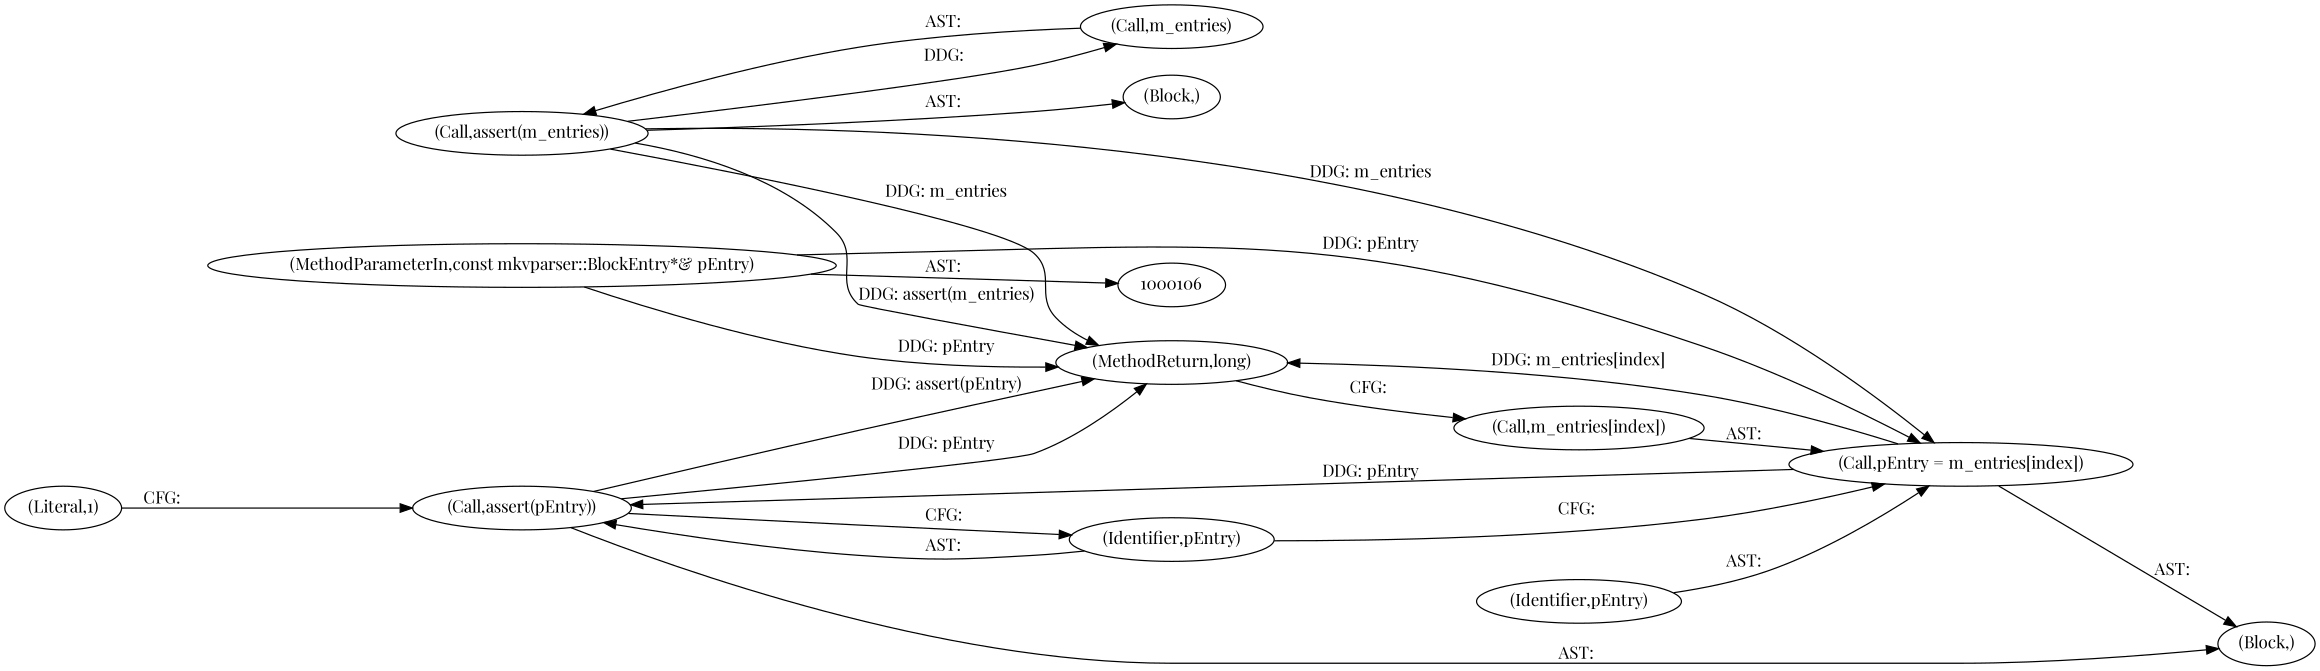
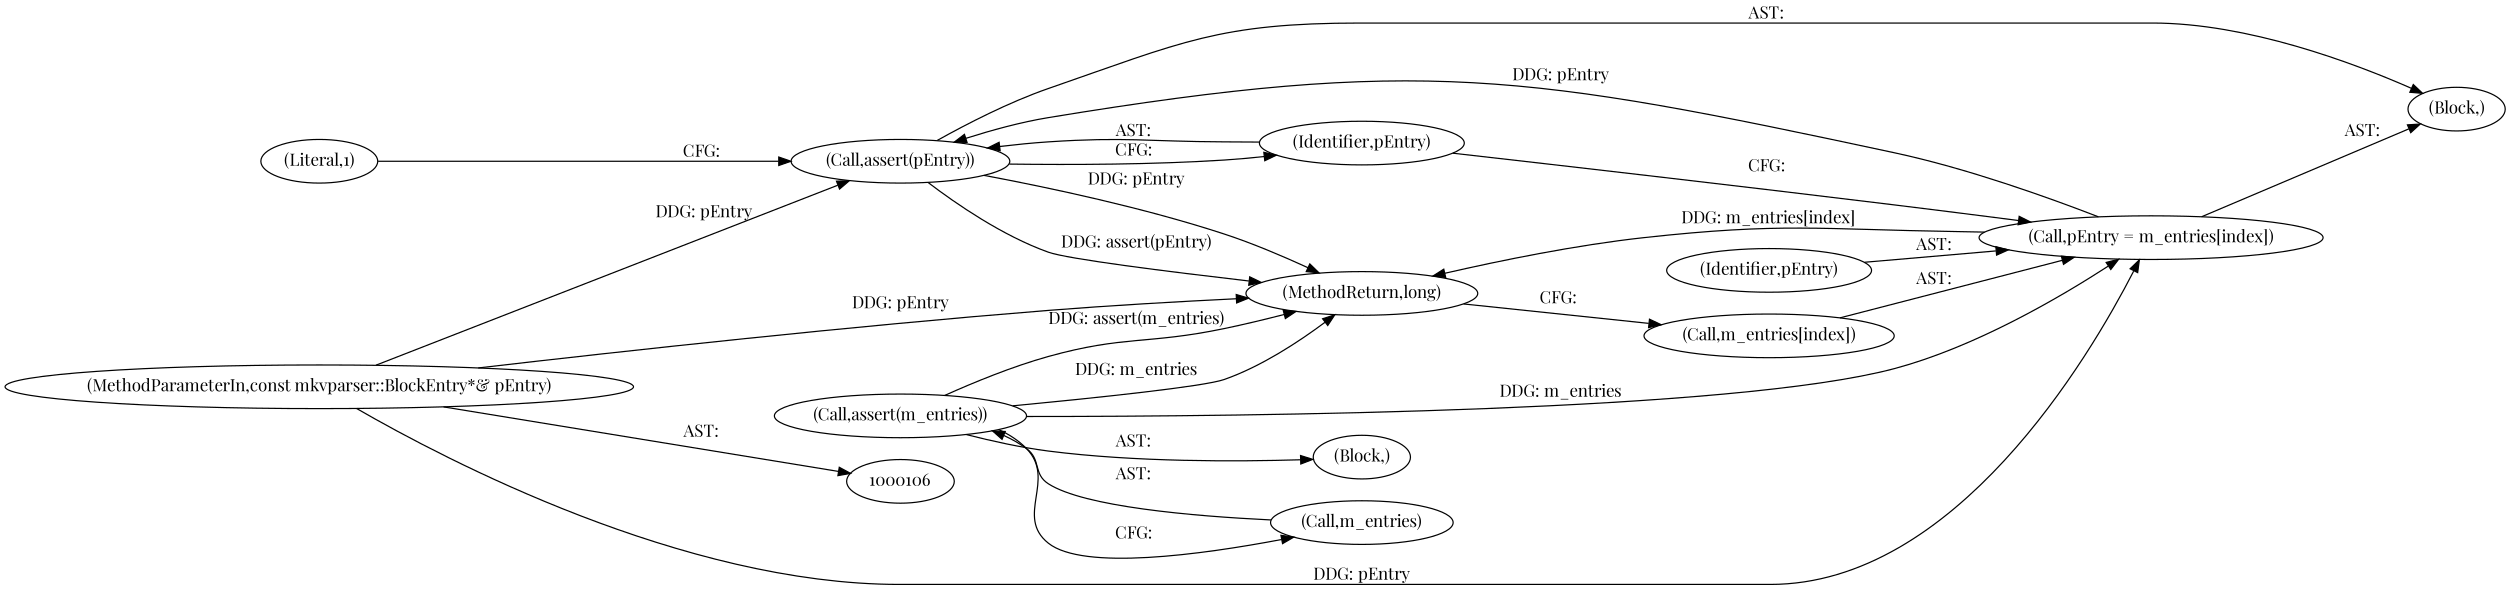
  digraph {
    fontname="Playfair Display"
    rankdir=LR
    node [fontname="Playfair Display"]
    edge [fontname="Playfair Display"]
    n1 [label="(Call,assert(pEntry))"]
    n2 [label="(Block,)"]
    n3 [label="(MethodReturn,long)"]
    n4 [label="(Identifier,pEntry)"]
    n5 [label="(Call,m_entries[index])"]
    n6 [label="(Call,pEntry = m_entries[index])"]
    n7 [label="(Call,assert(m_entries))"]
    n8 [label="(Call,m_entries)"]
    n9 [label="(Block,)"]
    n10 [label="(MethodParameterIn,const mkvparser::BlockEntry*& pEntry)"]
    1000106
    n12 [label="(Identifier,pEntry)"]
    n13 [label="(Literal,1)"]
    n1 -> n2 [label="AST: "]
    n1 -> n3 [label="DDG: assert(pEntry)"]
    n1 -> n3 [label="DDG: pEntry"]
    n1 -> n4 [label="CFG: "]
    n3 -> n5 [label="CFG: "]
    n4 -> n1 [label="AST: "]
    n4 -> n6 [label="CFG: "]
    n5 -> n6 [label="AST: "]
    n6 -> n1 [label="DDG: pEntry"]
    n6 -> n2 [label="AST: "]
    n6 -> n3 [label="DDG: m_entries[index]"]
    n7 -> n3 [label="DDG: assert(m_entries)"]
    n7 -> n3 [label="DDG: m_entries"]
    n7 -> n6 [label="DDG: m_entries"]
-   n7 -> n8 [label="DDG: "]
+   n7 -> n8 [label="CFG: "]
    n7 -> n9 [label="AST: "]
    n8 -> n7 [label="AST: "]
+   n10 -> n1 [label="DDG: pEntry"]
    n10 -> n3 [label="DDG: pEntry"]
    n10 -> n6 [label="DDG: pEntry"]
    n10 -> 1000106 [label="AST: "]
    n12 -> n6 [label="AST: "]
    n13 -> n1 [label="CFG: "]
  }
